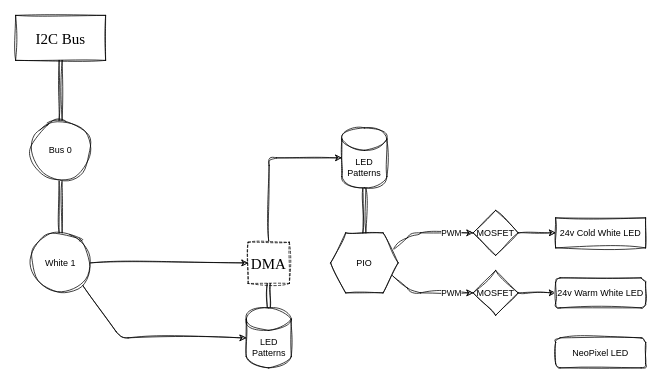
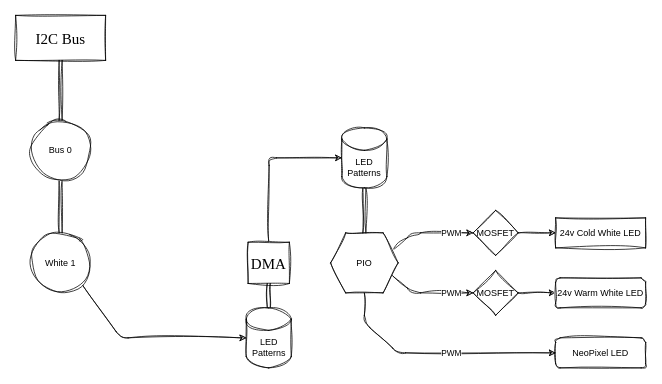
  <mxCell id="0" />
  <mxCell id="1" parent="0" />
  <mxCell id="2" style="edgeStyle=none;html=1;exitX=1;exitY=0.25;exitDx=0;exitDy=0;sketch=1;curveFitting=1;jiggle=2;" edge="1" parent="1" source="19" target="14"><mxGeometry relative="1" as="geometry"><Array as="points"><mxPoint x="550" y="310" /></Array></mxGeometry></mxCell>
  <mxCell id="3" value="PWM" style="edgeLabel;html=1;align=center;verticalAlign=middle;resizable=0;points=[];sketch=1;curveFitting=1;jiggle=2;" vertex="1" connectable="0" parent="2"><mxGeometry x="-0.308" y="2" relative="1" as="geometry"><mxPoint x="47" y="2" as="offset" /></mxGeometry></mxCell>
  <mxCell id="4" style="edgeStyle=none;html=1;exitX=1;exitY=0.75;exitDx=0;exitDy=0;entryX=0;entryY=0.5;entryDx=0;entryDy=0;sketch=1;curveFitting=1;jiggle=2;" edge="1" parent="1" source="19" target="16"><mxGeometry relative="1" as="geometry"><Array as="points"><mxPoint x="550" y="390" /></Array></mxGeometry></mxCell>
  <mxCell id="5" value="PWM" style="edgeLabel;html=1;align=center;verticalAlign=middle;resizable=0;points=[];sketch=1;curveFitting=1;jiggle=2;" vertex="1" connectable="0" parent="4"><mxGeometry x="0.633" y="-4" relative="1" as="geometry"><mxPoint x="-8" y="-4" as="offset" /></mxGeometry></mxCell>
+ <mxCell id="6" style="edgeStyle=none;html=1;entryX=0;entryY=0.5;entryDx=0;entryDy=0;exitX=0.5;exitY=1;exitDx=0;exitDy=0;sketch=1;curveFitting=1;jiggle=2;" edge="1" parent="1" source="19" target="18"><mxGeometry relative="1" as="geometry"><Array as="points"><mxPoint x="485" y="430" /><mxPoint x="530" y="470" /></Array></mxGeometry></mxCell>
+ <mxCell id="7" value="PWM" style="edgeLabel;html=1;align=center;verticalAlign=middle;resizable=0;points=[];sketch=1;curveFitting=1;jiggle=2;" vertex="1" connectable="0" parent="6"><mxGeometry x="-0.417" y="-2" relative="1" as="geometry"><mxPoint x="79" y="5" as="offset" /></mxGeometry></mxCell>
  <mxCell id="8" style="edgeStyle=none;html=1;entryX=0;entryY=0.5;entryDx=0;entryDy=0;entryPerimeter=0;sketch=1;curveFitting=1;jiggle=2;" edge="1" parent="1" source="9" target="28"><mxGeometry relative="1" as="geometry"><Array as="points"><mxPoint x="358" y="210" /></Array></mxGeometry></mxCell>
- <mxCell id="9" value="DMA" style="whiteSpace=wrap;html=1;aspect=fixed;hachureGap=4;fontFamily=Architects Daughter;fontSource=https%3A%2F%2Ffonts.googleapis.com%2Fcss%3Ffamily%3DArchitects%2BDaughter;fontSize=20;sketch=1;curveFitting=1;jiggle=2;dashed=1;" vertex="1" parent="1"><mxGeometry x="330" y="322.5" width="55" height="55" as="geometry" /></mxCell>
+ <mxCell id="9" value="DMA" style="whiteSpace=wrap;html=1;aspect=fixed;hachureGap=4;fontFamily=Architects Daughter;fontSource=https%3A%2F%2Ffonts.googleapis.com%2Fcss%3Ffamily%3DArchitects%2BDaughter;fontSize=20;sketch=1;curveFitting=1;jiggle=2;" vertex="1" parent="1"><mxGeometry x="330" y="322.5" width="55" height="55" as="geometry" /></mxCell>
  <mxCell id="10" value="I2C Bus" style="rounded=0;whiteSpace=wrap;html=1;hachureGap=4;fontFamily=Architects Daughter;fontSource=https%3A%2F%2Ffonts.googleapis.com%2Fcss%3Ffamily%3DArchitects%2BDaughter;fontSize=20;sketch=1;curveFitting=1;jiggle=2;" vertex="1" parent="1"><mxGeometry x="20" y="20" width="120" height="60" as="geometry" /></mxCell>
  <mxCell id="11" value="" style="shape=link;html=1;hachureGap=4;fontFamily=Architects Daughter;fontSource=https%3A%2F%2Ffonts.googleapis.com%2Fcss%3Ffamily%3DArchitects%2BDaughter;fontSize=16;entryX=0.5;entryY=0;entryDx=0;entryDy=0;exitX=0.5;exitY=1;exitDx=0;exitDy=0;sketch=1;curveFitting=1;jiggle=2;" edge="1" parent="1" source="10" target="24"><mxGeometry width="100" relative="1" as="geometry"><mxPoint x="350" y="380" as="sourcePoint" /><mxPoint x="450" y="380" as="targetPoint" /></mxGeometry></mxCell>
  <mxCell id="12" value="24v Cold White LED" style="whiteSpace=wrap;html=1;sketch=1;curveFitting=1;jiggle=2;rounded=0;" vertex="1" parent="1"><mxGeometry x="740" y="290" width="120" height="40" as="geometry" /></mxCell>
  <mxCell id="13" style="edgeStyle=none;html=1;exitX=1;exitY=0.5;exitDx=0;exitDy=0;entryX=0;entryY=0.5;entryDx=0;entryDy=0;sketch=1;curveFitting=1;jiggle=2;" edge="1" parent="1" source="14" target="12"><mxGeometry relative="1" as="geometry" /></mxCell>
  <mxCell id="14" value="MOSFET" style="rhombus;whiteSpace=wrap;html=1;sketch=1;curveFitting=1;jiggle=2;" vertex="1" parent="1"><mxGeometry x="630" y="280" width="60" height="60" as="geometry" /></mxCell>
  <mxCell id="15" style="edgeStyle=none;html=1;exitX=1;exitY=0.5;exitDx=0;exitDy=0;entryX=0;entryY=0.5;entryDx=0;entryDy=0;sketch=1;curveFitting=1;jiggle=2;" edge="1" parent="1" source="16" target="17"><mxGeometry relative="1" as="geometry" /></mxCell>
  <mxCell id="16" value="MOSFET" style="rhombus;whiteSpace=wrap;html=1;sketch=1;curveFitting=1;jiggle=2;" vertex="1" parent="1"><mxGeometry x="630" y="360" width="60" height="60" as="geometry" /></mxCell>
  <mxCell id="17" value="24v Warm White LED" style="rounded=1;whiteSpace=wrap;html=1;sketch=1;curveFitting=1;jiggle=2;" vertex="1" parent="1"><mxGeometry x="740" y="370" width="120" height="40" as="geometry" /></mxCell>
  <mxCell id="18" value="NeoPixel LED" style="rounded=1;whiteSpace=wrap;html=1;sketch=1;curveFitting=1;jiggle=2;" vertex="1" parent="1"><mxGeometry x="740" y="450" width="120" height="40" as="geometry" /></mxCell>
  <mxCell id="19" value="PIO" style="shape=hexagon;perimeter=hexagonPerimeter2;whiteSpace=wrap;html=1;fixedSize=1;sketch=1;curveFitting=1;jiggle=2;" vertex="1" parent="1"><mxGeometry x="440" y="310" width="90" height="80" as="geometry" /></mxCell>
- <mxCell id="20" style="edgeStyle=none;html=1;entryX=0;entryY=0.5;entryDx=0;entryDy=0;sketch=1;curveFitting=1;jiggle=2;" edge="1" parent="1" source="22" target="9"><mxGeometry relative="1" as="geometry" /></mxCell>
  <mxCell id="21" style="edgeStyle=none;html=1;exitX=1;exitY=1;exitDx=0;exitDy=0;entryX=0;entryY=0.5;entryDx=0;entryDy=0;entryPerimeter=0;sketch=1;curveFitting=1;jiggle=2;" edge="1" parent="1" source="22" target="26"><mxGeometry relative="1" as="geometry"><Array as="points"><mxPoint x="160" y="450" /></Array></mxGeometry></mxCell>
  <mxCell id="22" value="White 1" style="ellipse;whiteSpace=wrap;html=1;aspect=fixed;sketch=1;curveFitting=1;jiggle=2;" vertex="1" parent="1"><mxGeometry x="40" y="310" width="80" height="80" as="geometry" /></mxCell>
  <mxCell id="23" style="edgeStyle=none;html=1;entryX=0.5;entryY=0;entryDx=0;entryDy=0;shape=link;sketch=1;curveFitting=1;jiggle=2;" edge="1" parent="1" source="24" target="22"><mxGeometry relative="1" as="geometry" /></mxCell>
  <mxCell id="24" value="Bus 0" style="ellipse;whiteSpace=wrap;html=1;aspect=fixed;sketch=1;curveFitting=1;jiggle=2;" vertex="1" parent="1"><mxGeometry x="40" y="160" width="80" height="80" as="geometry" /></mxCell>
  <mxCell id="25" style="edgeStyle=none;html=1;exitX=0.5;exitY=0;exitDx=0;exitDy=0;exitPerimeter=0;entryX=0.5;entryY=1;entryDx=0;entryDy=0;shape=link;sketch=1;curveFitting=1;jiggle=2;" edge="1" parent="1" source="26" target="9"><mxGeometry relative="1" as="geometry" /></mxCell>
  <mxCell id="26" value="LED Patterns" style="shape=cylinder3;whiteSpace=wrap;html=1;boundedLbl=1;backgroundOutline=1;size=15;sketch=1;curveFitting=1;jiggle=2;" vertex="1" parent="1"><mxGeometry x="327.5" y="410" width="60" height="80" as="geometry" /></mxCell>
  <mxCell id="27" style="edgeStyle=none;html=1;entryX=0.5;entryY=0;entryDx=0;entryDy=0;shape=link;sketch=1;curveFitting=1;jiggle=2;" edge="1" parent="1" source="28" target="19"><mxGeometry relative="1" as="geometry" /></mxCell>
  <mxCell id="28" value="LED&lt;br&gt;Patterns" style="shape=cylinder3;whiteSpace=wrap;html=1;boundedLbl=1;backgroundOutline=1;size=15;sketch=1;curveFitting=1;jiggle=2;" vertex="1" parent="1"><mxGeometry x="455" y="170" width="60" height="80" as="geometry" /></mxCell>
